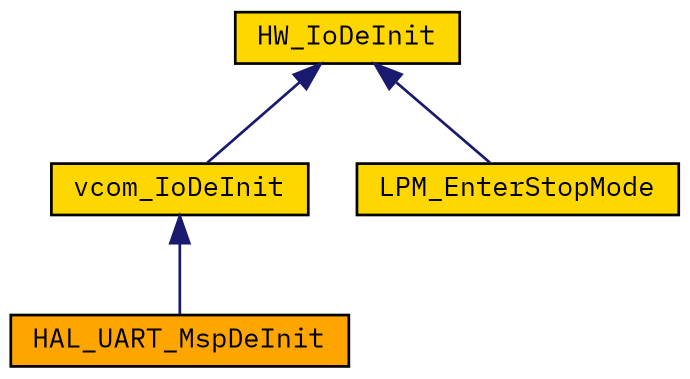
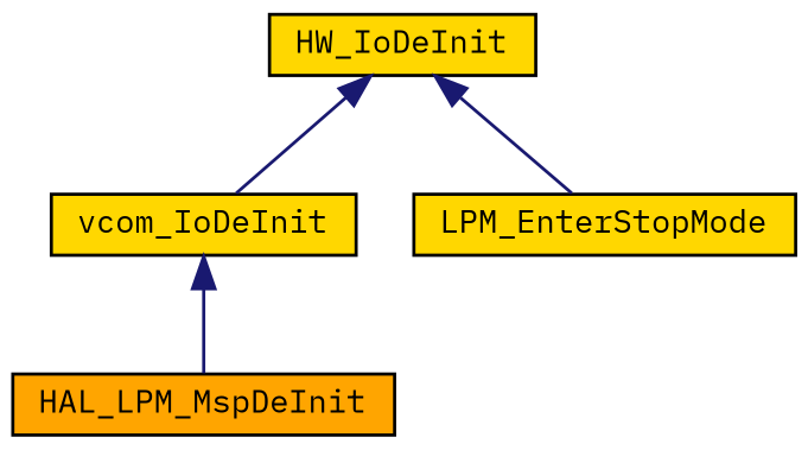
  digraph {
    fontname="IBM Plex Mono"
    rankdir=TB
    node [color=black fillcolor=gold fontname="IBM Plex Mono" fontsize=10 shape=record style=filled]
    edge [color=midnightblue dir=back fontname="IBM Plex Mono" fontsize=10 labelfontname=Helvetica labelfontsize=10 style=solid]
    n1 [fontcolor=black height=0.2 label=vcom_IoDeInit width=0.4]
-   n2 [fillcolor=orange height=0.2 label=HAL_UART_MspDeInit width=0.4]
+   n2 [fillcolor=orange height=0.2 label=HAL_LPM_MspDeInit width=0.4]
    n3 [height=0.2 label=HW_IoDeInit width=0.4]
    n4 [height=0.2 label=LPM_EnterStopMode width=0.4]
    n1 -> n2
    n3 -> n1
    n3 -> n4
  }
